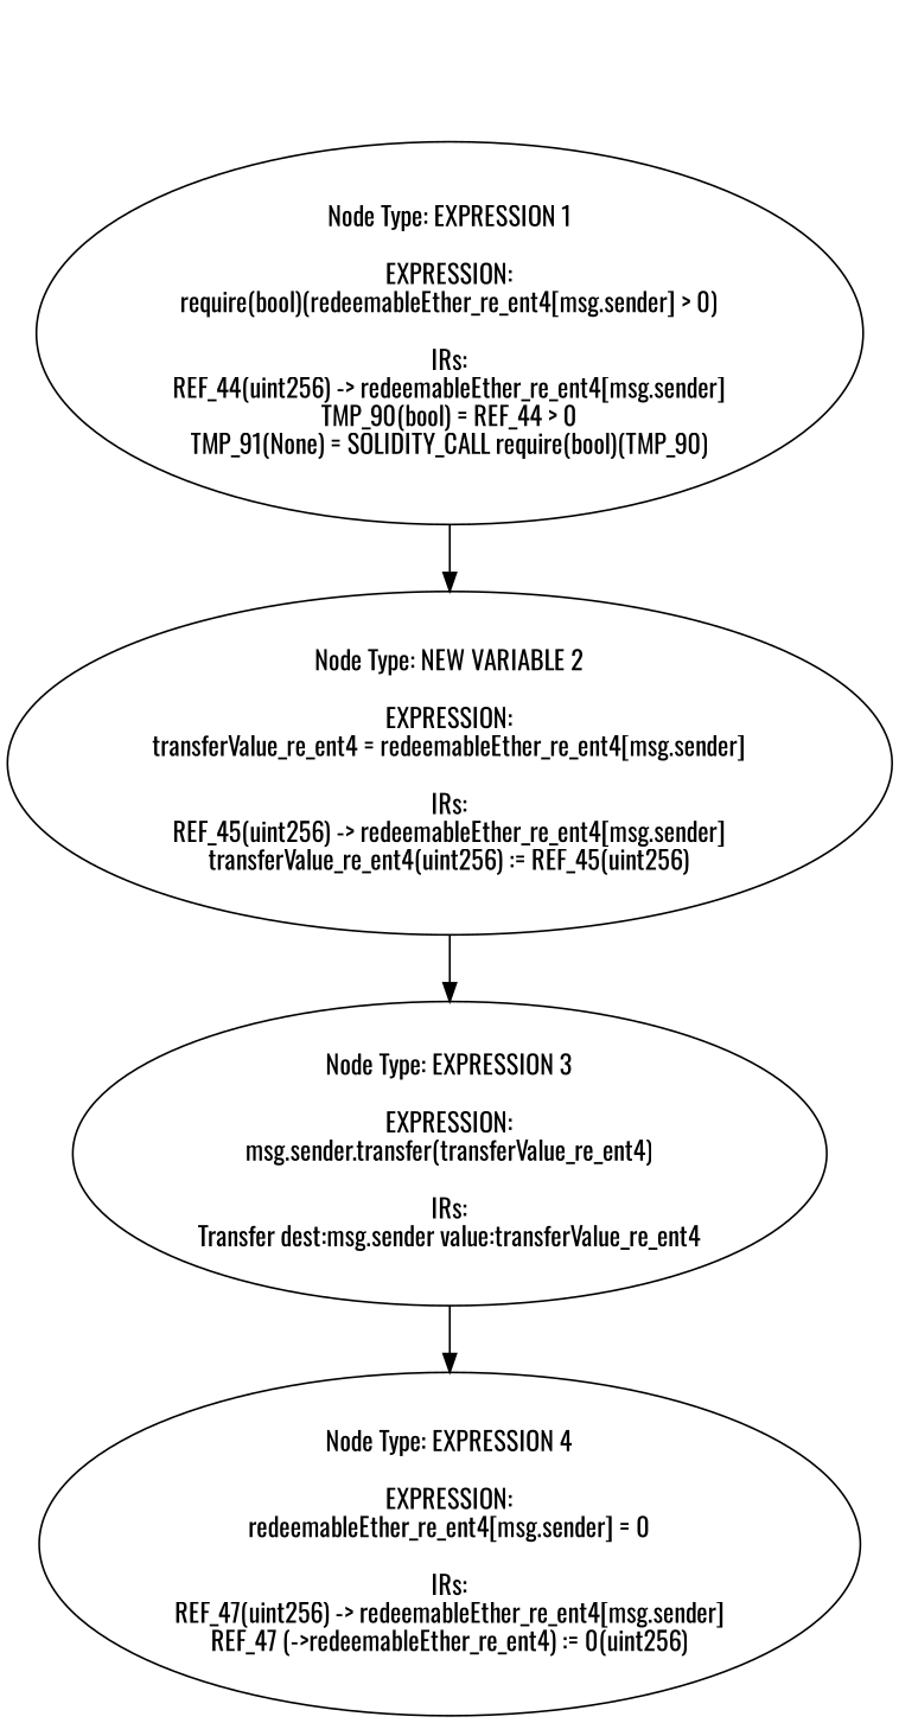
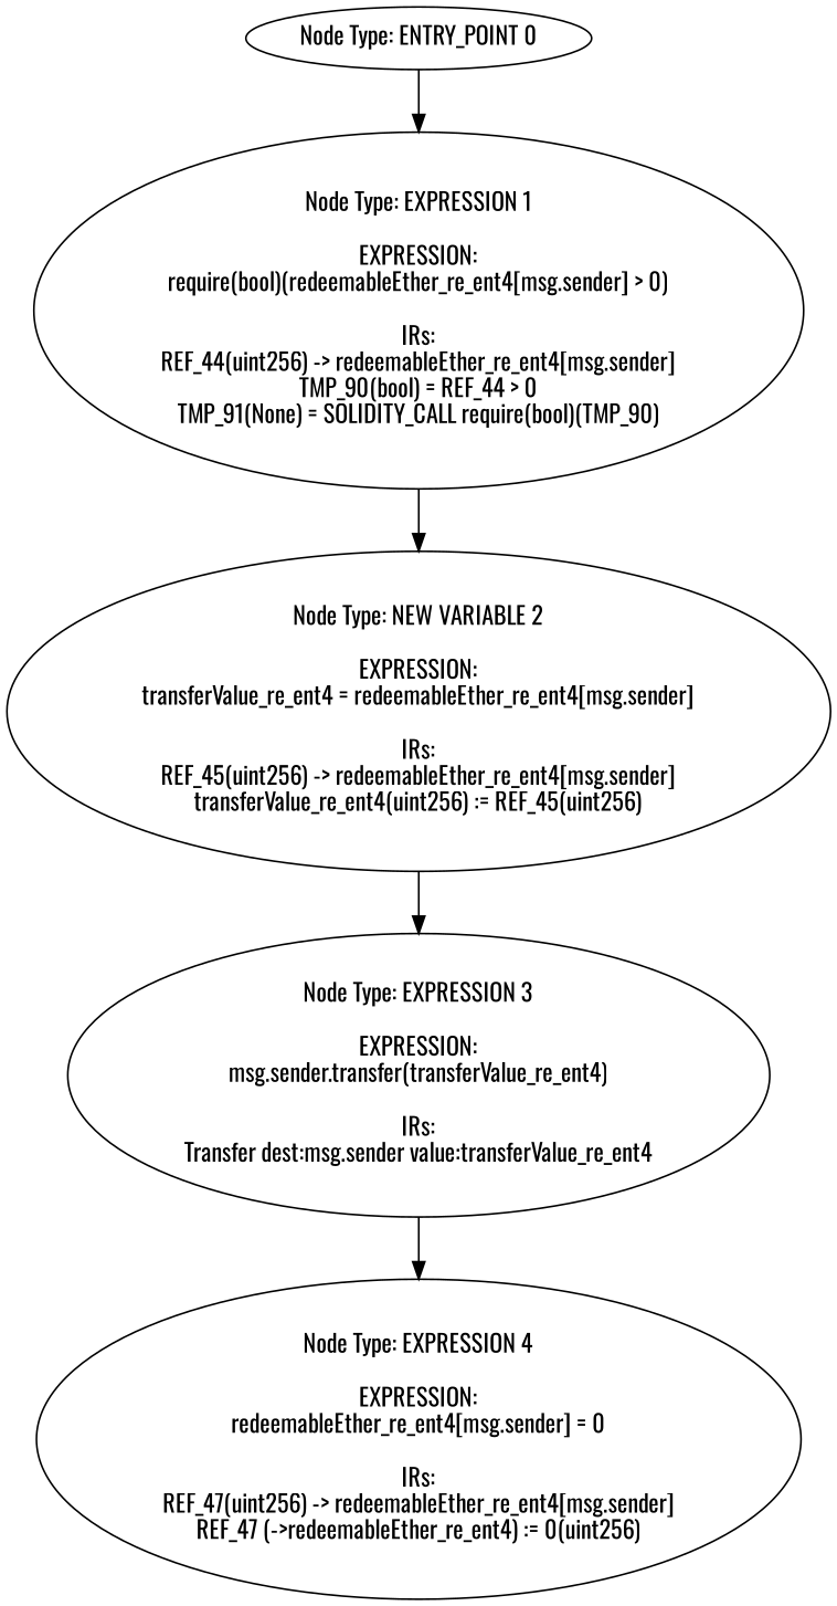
  digraph {
    fontname=Oswald
    node [fontname=Oswald]
    edge [fontname=Oswald]
+   n1 [label="Node Type: ENTRY_POINT 0\n"]
    n2 [label="Node Type: EXPRESSION 1\n\nEXPRESSION:\nrequire(bool)(redeemableEther_re_ent4[msg.sender] > 0)\n\nIRs:\nREF_44(uint256) -> redeemableEther_re_ent4[msg.sender]\nTMP_90(bool) = REF_44 > 0\nTMP_91(None) = SOLIDITY_CALL require(bool)(TMP_90)"]
    n3 [label="Node Type: NEW VARIABLE 2\n\nEXPRESSION:\ntransferValue_re_ent4 = redeemableEther_re_ent4[msg.sender]\n\nIRs:\nREF_45(uint256) -> redeemableEther_re_ent4[msg.sender]\ntransferValue_re_ent4(uint256) := REF_45(uint256)"]
    n4 [label="Node Type: EXPRESSION 3\n\nEXPRESSION:\nmsg.sender.transfer(transferValue_re_ent4)\n\nIRs:\nTransfer dest:msg.sender value:transferValue_re_ent4"]
    n5 [label="Node Type: EXPRESSION 4\n\nEXPRESSION:\nredeemableEther_re_ent4[msg.sender] = 0\n\nIRs:\nREF_47(uint256) -> redeemableEther_re_ent4[msg.sender]\nREF_47 (->redeemableEther_re_ent4) := 0(uint256)"]
+   n1 -> n2
    n2 -> n3
    n3 -> n4
    n4 -> n5
  }
